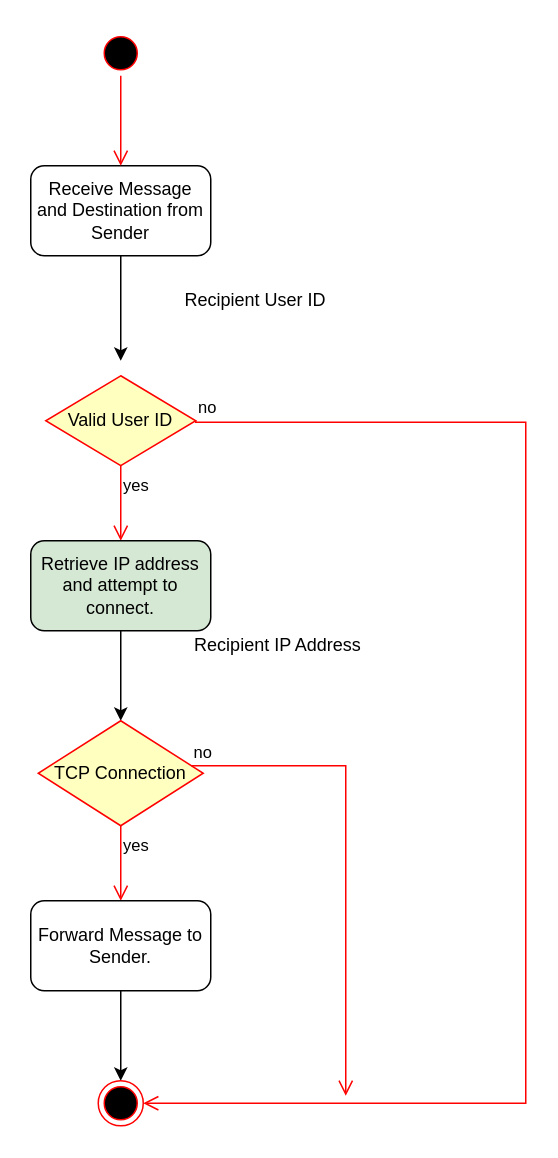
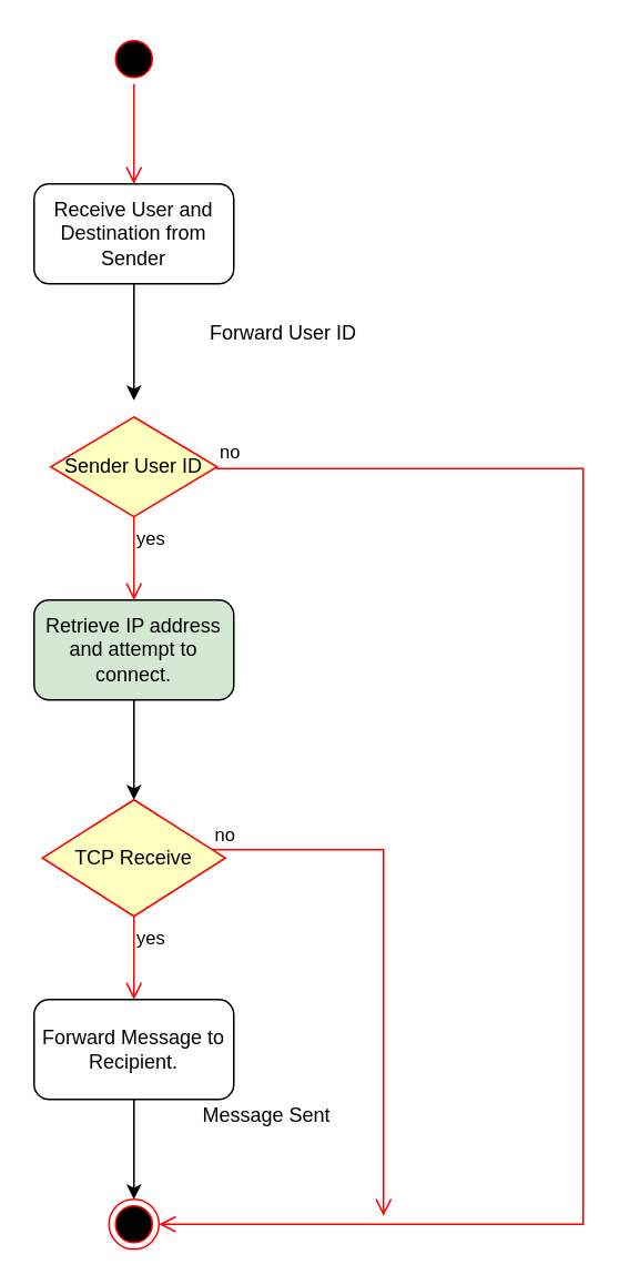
  <mxCell id="0" />
  <mxCell id="1" parent="0" />
  <mxCell id="2" value="" style="edgeStyle=orthogonalEdgeStyle;rounded=0;orthogonalLoop=1;jettySize=auto;html=1;" parent="1" source="3" edge="1"><mxGeometry relative="1" as="geometry"><mxPoint x="80" y="240" as="targetPoint" /></mxGeometry></mxCell>
- <mxCell id="3" value="Receive Message and Destination from Sender" style="rounded=1;whiteSpace=wrap;html=1;" parent="1" vertex="1"><mxGeometry x="20" y="110" width="120" height="60" as="geometry" /></mxCell>
- <mxCell id="4" value="Valid User ID" style="rhombus;whiteSpace=wrap;html=1;fontColor=#000000;fillColor=#ffffc0;strokeColor=#ff0000;" parent="1" vertex="1"><mxGeometry x="30" y="250" width="100" height="60" as="geometry" /></mxCell>
+ <mxCell id="3" value="Receive User and Destination from Sender" style="rounded=1;whiteSpace=wrap;html=1;" parent="1" vertex="1"><mxGeometry x="20" y="110" width="120" height="60" as="geometry" /></mxCell>
+ <mxCell id="4" value="Sender User ID" style="rhombus;whiteSpace=wrap;html=1;fontColor=#000000;fillColor=#ffffc0;strokeColor=#ff0000;" parent="1" vertex="1"><mxGeometry x="30" y="250" width="100" height="60" as="geometry" /></mxCell>
  <mxCell id="5" value="no" style="edgeStyle=orthogonalEdgeStyle;html=1;align=left;verticalAlign=bottom;endArrow=open;endSize=8;strokeColor=#ff0000;rounded=0;entryX=0.5;entryY=0;entryDx=0;entryDy=0;" parent="1" target="18" edge="1"><mxGeometry x="-1" relative="1" as="geometry"><mxPoint x="350" y="820" as="targetPoint" /><mxPoint x="130" y="280" as="sourcePoint" /><Array as="points"><mxPoint x="350" y="281" /><mxPoint x="350" y="735" /></Array></mxGeometry></mxCell>
  <mxCell id="6" value="yes" style="edgeStyle=orthogonalEdgeStyle;html=1;align=left;verticalAlign=top;endArrow=open;endSize=8;strokeColor=#ff0000;rounded=0;" parent="1" source="4" edge="1"><mxGeometry x="-1" relative="1" as="geometry"><mxPoint x="80" y="360" as="targetPoint" /></mxGeometry></mxCell>
  <mxCell id="7" style="edgeStyle=orthogonalEdgeStyle;rounded=0;orthogonalLoop=1;jettySize=auto;html=1;entryX=0.5;entryY=0;entryDx=0;entryDy=0;" parent="1" source="8" target="11" edge="1"><mxGeometry relative="1" as="geometry"><mxPoint x="80" y="470" as="targetPoint" /></mxGeometry></mxCell>
  <mxCell id="8" value="Retrieve IP address and attempt to connect." style="rounded=1;whiteSpace=wrap;html=1;fillColor=#d5e8d4;" parent="1" vertex="1"><mxGeometry x="20" y="360" width="120" height="60" as="geometry" /></mxCell>
  <mxCell id="9" value="" style="ellipse;html=1;shape=startState;fillColor=#000000;strokeColor=#ff0000;" parent="1" vertex="1"><mxGeometry x="65" y="20" width="30" height="30" as="geometry" /></mxCell>
  <mxCell id="10" value="" style="edgeStyle=orthogonalEdgeStyle;html=1;verticalAlign=bottom;endArrow=open;endSize=8;strokeColor=#ff0000;rounded=0;" parent="1" source="9" edge="1"><mxGeometry relative="1" as="geometry"><mxPoint x="80" y="110" as="targetPoint" /></mxGeometry></mxCell>
- <mxCell id="11" value="TCP Connection" style="rhombus;whiteSpace=wrap;html=1;fontColor=#000000;fillColor=#ffffc0;strokeColor=#ff0000;" parent="1" vertex="1"><mxGeometry x="25" y="480" width="110" height="70" as="geometry" /></mxCell>
+ <mxCell id="11" value="TCP Receive" style="rhombus;whiteSpace=wrap;html=1;fontColor=#000000;fillColor=#ffffc0;strokeColor=#ff0000;" parent="1" vertex="1"><mxGeometry x="25" y="480" width="110" height="70" as="geometry" /></mxCell>
  <mxCell id="12" value="no" style="edgeStyle=orthogonalEdgeStyle;html=1;align=left;verticalAlign=bottom;endArrow=open;endSize=8;strokeColor=#ff0000;rounded=0;" parent="1" source="11" edge="1"><mxGeometry x="-1" relative="1" as="geometry"><mxPoint x="230" y="730" as="targetPoint" /><Array as="points"><mxPoint x="230" y="510" /></Array></mxGeometry></mxCell>
  <mxCell id="13" value="yes" style="edgeStyle=orthogonalEdgeStyle;html=1;align=left;verticalAlign=top;endArrow=open;endSize=8;strokeColor=#ff0000;rounded=0;" parent="1" source="11" edge="1"><mxGeometry x="-1" relative="1" as="geometry"><mxPoint x="80" y="600" as="targetPoint" /></mxGeometry></mxCell>
  <mxCell id="14" value="" style="edgeStyle=orthogonalEdgeStyle;rounded=0;orthogonalLoop=1;jettySize=auto;html=1;" parent="1" source="15" target="18" edge="1"><mxGeometry relative="1" as="geometry" /></mxCell>
- <mxCell id="15" value="Forward Message to Sender." style="rounded=1;whiteSpace=wrap;html=1;" parent="1" vertex="1"><mxGeometry x="20" y="600" width="120" height="60" as="geometry" /></mxCell>
- <mxCell id="16" value="Recipient User ID" style="text;html=1;strokeColor=none;fillColor=none;align=center;verticalAlign=middle;whiteSpace=wrap;overflow=hidden;" parent="1" vertex="1"><mxGeometry x="105" y="190" width="130" height="20" as="geometry" /></mxCell>
- <mxCell id="17" value="Recipient IP Address" style="text;html=1;strokeColor=none;fillColor=none;align=center;verticalAlign=middle;whiteSpace=wrap;overflow=hidden;" parent="1" vertex="1"><mxGeometry x="120" y="420" width="130" height="20" as="geometry" /></mxCell>
+ <mxCell id="15" value="Forward Message to Recipient." style="rounded=1;whiteSpace=wrap;html=1;" parent="1" vertex="1"><mxGeometry x="20" y="600" width="120" height="60" as="geometry" /></mxCell>
+ <mxCell id="16" value="Forward User ID" style="text;html=1;strokeColor=none;fillColor=none;align=center;verticalAlign=middle;whiteSpace=wrap;overflow=hidden;" parent="1" vertex="1"><mxGeometry x="105" y="190" width="130" height="20" as="geometry" /></mxCell>
  <mxCell id="18" value="" style="ellipse;html=1;shape=endState;fillColor=#000000;strokeColor=#ff0000;direction=south;" parent="1" vertex="1"><mxGeometry x="65" y="720" width="30" height="30" as="geometry" /></mxCell>
+ <mxCell id="19" value="Message Sent" style="text;html=1;strokeColor=none;fillColor=none;align=center;verticalAlign=middle;whiteSpace=wrap;overflow=hidden;" parent="1" vertex="1"><mxGeometry x="95" y="660" width="130" height="20" as="geometry" /></mxCell>
